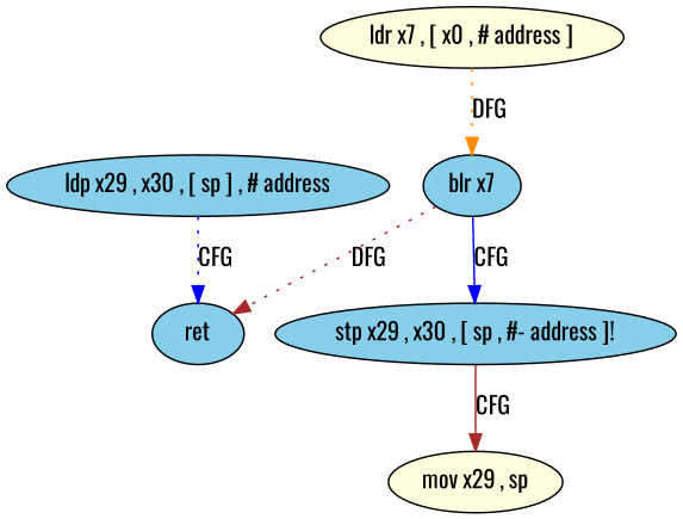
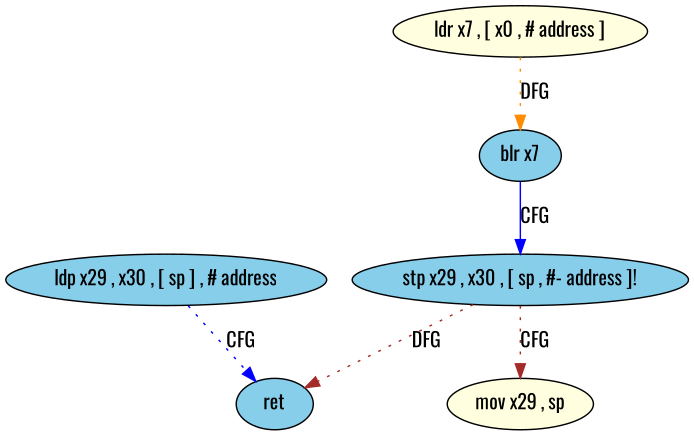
  digraph {
    fontname=Oswald
    node [fillcolor=skyblue fontname=Oswald style=filled]
    edge [color=brown fontname=Oswald style=dotted]
    n1 [label="stp x29 , x30 , [ sp , #- address ]!"]
    n2 [fillcolor=lightyellow label="mov x29 , sp"]
    n3 [fillcolor=lightyellow label="ldr x7 , [ x0 , # address ]"]
    n4 [label="blr x7"]
    n5 [label=ret]
    n6 [label="ldp x29 , x30 , [ sp ] , # address"]
-   n1 -> n2 [label=CFG style=solid]
+   n1 -> n2 [label=CFG]
    n3 -> n4 [color=darkorange label=DFG]
    n4 -> n1 [color=blue label=CFG style=solid]
-   n4 -> n5 [label=DFG]
+   n1 -> n5 [label=DFG]
    n6 -> n5 [color=blue label=CFG]
  }
